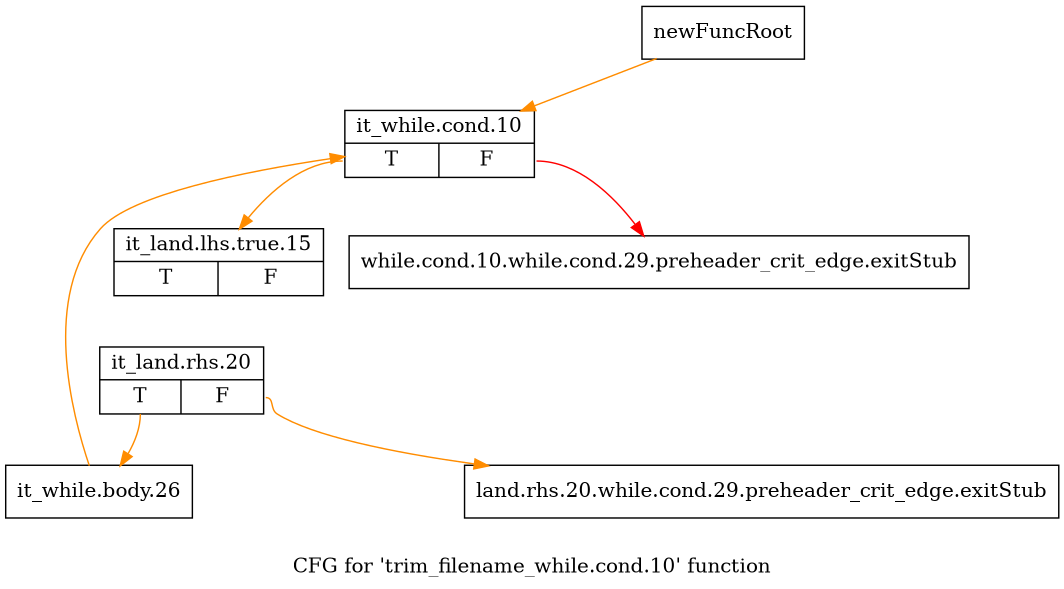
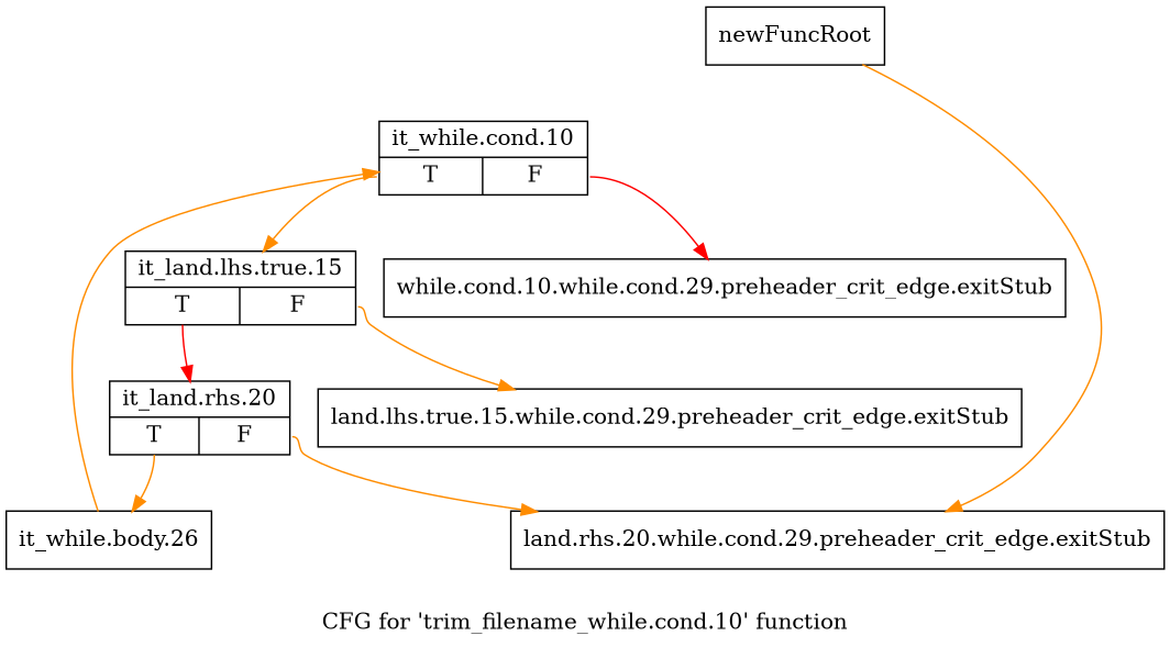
  digraph {
    label="CFG for 'trim_filename_while.cond.10' function"
    node [shape=record]
    edge [color=darkorange tailport=s1]
    n1 [label="{newFuncRoot}"]
    n2 [label="{it_while.cond.10|{<s0>T|<s1>F}}"]
    n3 [label="{while.cond.10.while.cond.29.preheader_crit_edge.exitStub}"]
    n4 [label="{it_land.lhs.true.15|{<s0>T|<s1>F}}"]
+   n5 [label="{land.lhs.true.15.while.cond.29.preheader_crit_edge.exitStub}"]
    n6 [label="{it_land.rhs.20|{<s0>T|<s1>F}}"]
    n7 [label="{land.rhs.20.while.cond.29.preheader_crit_edge.exitStub}"]
    n8 [label="{it_while.body.26}"]
-   n1 -> n2
+   n1 -> n7
    n2 -> n3 [color=red]
    n2 -> n4 [tailport=s0]
+   n4 -> n5
+   n4 -> n6 [color=red tailport=s0]
    n6 -> n7
    n6 -> n8 [tailport=s0]
    n8 -> n2
  }
